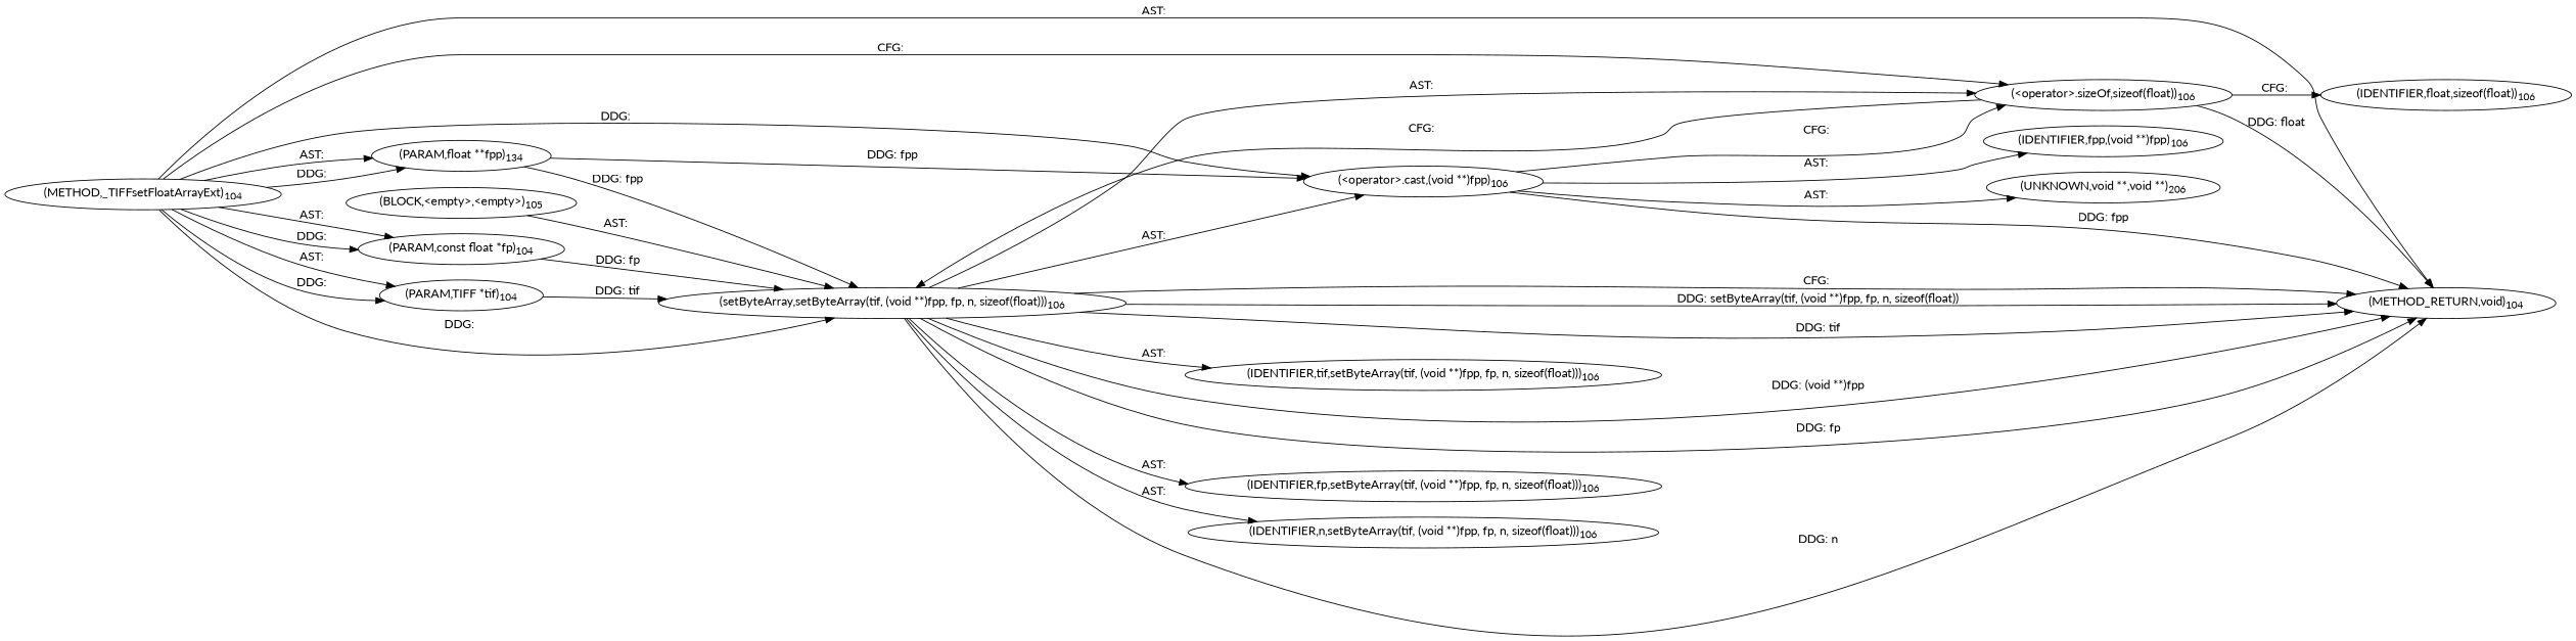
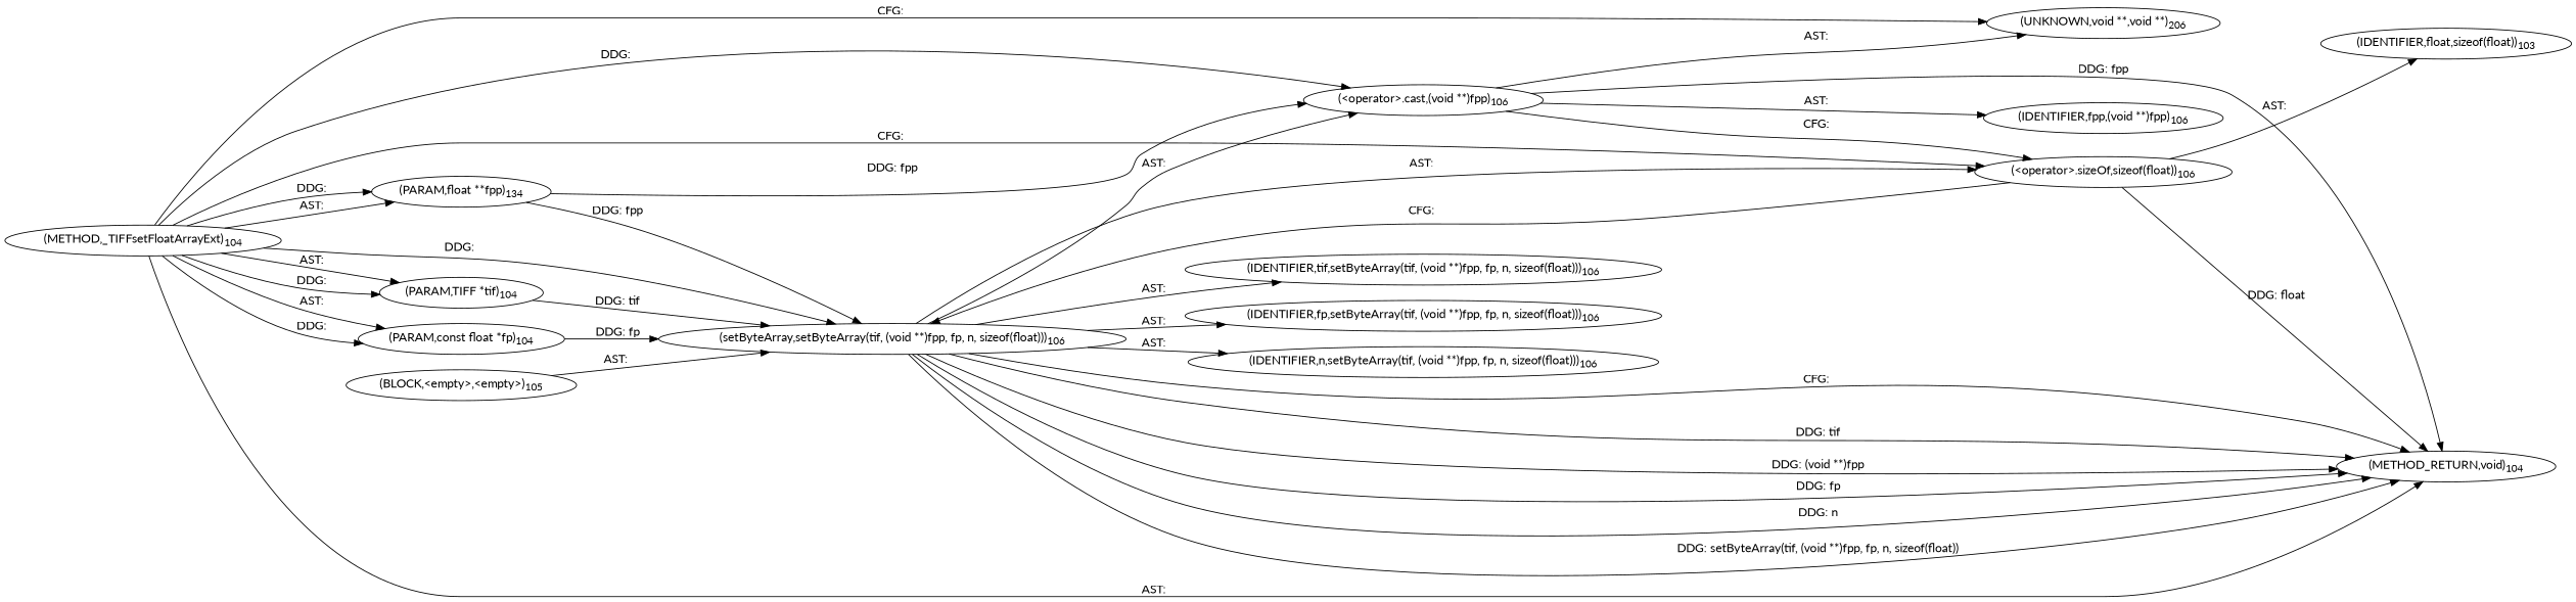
  digraph {
    fontname=Lato
    rankdir=LR
    node [fontname=Lato]
    edge [fontname=Lato]
    n1 [label=<(METHOD,_TIFFsetFloatArrayExt)<SUB>104</SUB>>]
    n2 [label=<(PARAM,TIFF *tif)<SUB>104</SUB>>]
    n3 [label=<(PARAM,float **fpp)<SUB>134</SUB>>]
    n4 [label=<(PARAM,const float *fp)<SUB>104</SUB>>]
    n5 [label=<(setByteArray,setByteArray(tif, (void **)fpp, fp, n, sizeof(float)))<SUB>106</SUB>>]
    n6 [label=<(&lt;operator&gt;.cast,(void **)fpp)<SUB>106</SUB>>]
    n7 [label=<(UNKNOWN,void **,void **)<SUB>206</SUB>>]
    n8 [label=<(&lt;operator&gt;.sizeOf,sizeof(float))<SUB>106</SUB>>]
    n9 [label=<(METHOD_RETURN,void)<SUB>104</SUB>>]
    n10 [label=<(BLOCK,&lt;empty&gt;,&lt;empty&gt;)<SUB>105</SUB>>]
    n11 [label=<(IDENTIFIER,tif,setByteArray(tif, (void **)fpp, fp, n, sizeof(float)))<SUB>106</SUB>>]
    n12 [label=<(IDENTIFIER,fp,setByteArray(tif, (void **)fpp, fp, n, sizeof(float)))<SUB>106</SUB>>]
    n13 [label=<(IDENTIFIER,n,setByteArray(tif, (void **)fpp, fp, n, sizeof(float)))<SUB>106</SUB>>]
    n14 [label=<(IDENTIFIER,fpp,(void **)fpp)<SUB>106</SUB>>]
-   n15 [label=<(IDENTIFIER,float,sizeof(float))<SUB>106</SUB>>]
+   n15 [label=<(IDENTIFIER,float,sizeof(float))<SUB>103</SUB>>]
    n1 -> n2 [label="AST: "]
    n1 -> n2 [label="DDG: "]
    n1 -> n3 [label="AST: "]
    n1 -> n3 [label="DDG: "]
    n1 -> n4 [label="AST: "]
    n1 -> n4 [label="DDG: "]
    n1 -> n5 [label="DDG: "]
    n1 -> n6 [label="DDG: "]
+   n1 -> n7 [label="CFG: "]
    n1 -> n8 [label="CFG: "]
    n1 -> n9 [label="AST: "]
    n2 -> n5 [label="DDG: tif"]
    n3 -> n5 [label="DDG: fpp"]
    n3 -> n6 [label="DDG: fpp"]
    n4 -> n5 [label="DDG: fp"]
    n5 -> n6 [label="AST: "]
    n5 -> n8 [label="AST: "]
    n5 -> n9 [label="CFG: "]
    n5 -> n9 [label="DDG: tif"]
    n5 -> n9 [label="DDG: (void **)fpp"]
    n5 -> n9 [label="DDG: fp"]
    n5 -> n9 [label="DDG: n"]
    n5 -> n9 [label="DDG: setByteArray(tif, (void **)fpp, fp, n, sizeof(float))"]
    n5 -> n11 [label="AST: "]
    n5 -> n12 [label="AST: "]
    n5 -> n13 [label="AST: "]
    n6 -> n7 [label="AST: "]
    n6 -> n8 [label="CFG: "]
    n6 -> n9 [label="DDG: fpp"]
    n6 -> n14 [label="AST: "]
    n8 -> n5 [label="CFG: "]
    n8 -> n9 [label="DDG: float"]
-   n8 -> n15 [label="CFG: "]
+   n8 -> n15 [label="AST: "]
    n10 -> n5 [label="AST: "]
  }
